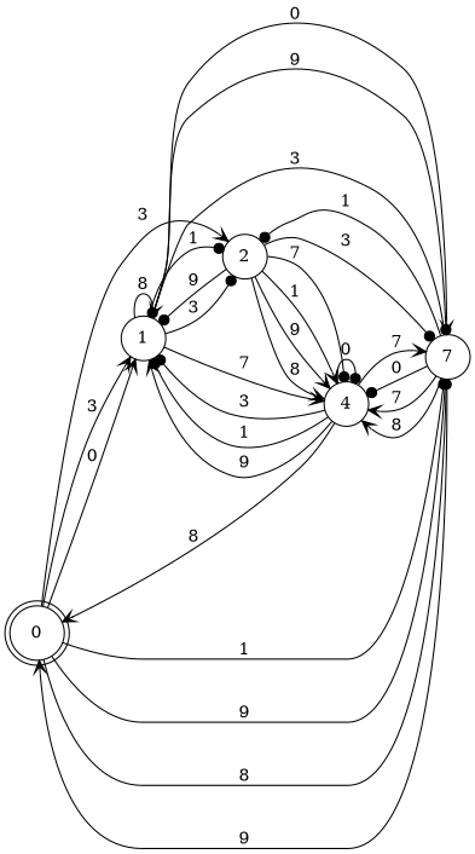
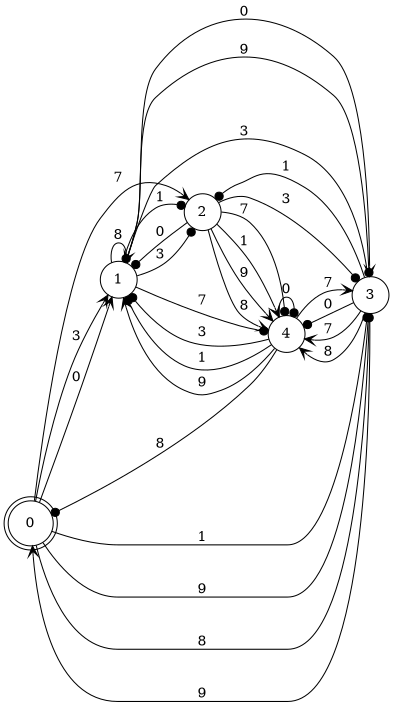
  digraph {
    rankdir=LR
    node [shape=circle]
    edge [arrowhead=dot]
    n1 [label=0 shape=doublecircle]
    n2 [label=1]
    n3 [label=2]
-   n4 [label=7]
+   n4 [label=3]
    n5 [label=4]
    n1 -> n2 [arrowhead=vee label=3]
    n1 -> n2 [arrowhead=vee label=0]
-   n1 -> n3 [arrowhead=vee label=3]
+   n1 -> n3 [arrowhead=vee label=7]
    n1 -> n4 [label=1]
    n1 -> n4 [label=9]
    n1 -> n4 [label=8]
    n2 -> n2 [label=8]
    n2 -> n3 [label=3]
    n2 -> n3 [label=1]
    n2 -> n4 [arrowhead=vee label=0]
    n2 -> n4 [label=9]
-   n2 -> n5 [arrowhead=vee label=7]
-   n3 -> n2 [label=9]
+   n2 -> n5 [label=7]
+   n3 -> n2 [label=0]
    n3 -> n4 [label=3]
    n3 -> n5 [label=7]
    n3 -> n5 [arrowhead=vee label=1]
    n3 -> n5 [arrowhead=vee label=9]
    n3 -> n5 [arrowhead=vee label=8]
    n4 -> n1 [arrowhead=vee label=9]
    n4 -> n2 [arrowhead=vee label=3]
    n4 -> n3 [label=1]
    n4 -> n5 [label=0]
    n4 -> n5 [arrowhead=vee label=7]
    n4 -> n5 [arrowhead=vee label=8]
-   n5 -> n1 [arrowhead=vee label=8]
+   n5 -> n1 [label=8]
    n5 -> n2 [label=3]
    n5 -> n2 [label=1]
    n5 -> n2 [arrowhead=vee label=9]
    n5 -> n4 [arrowhead=vee label=7]
    n5 -> n5 [label=0]
  }
